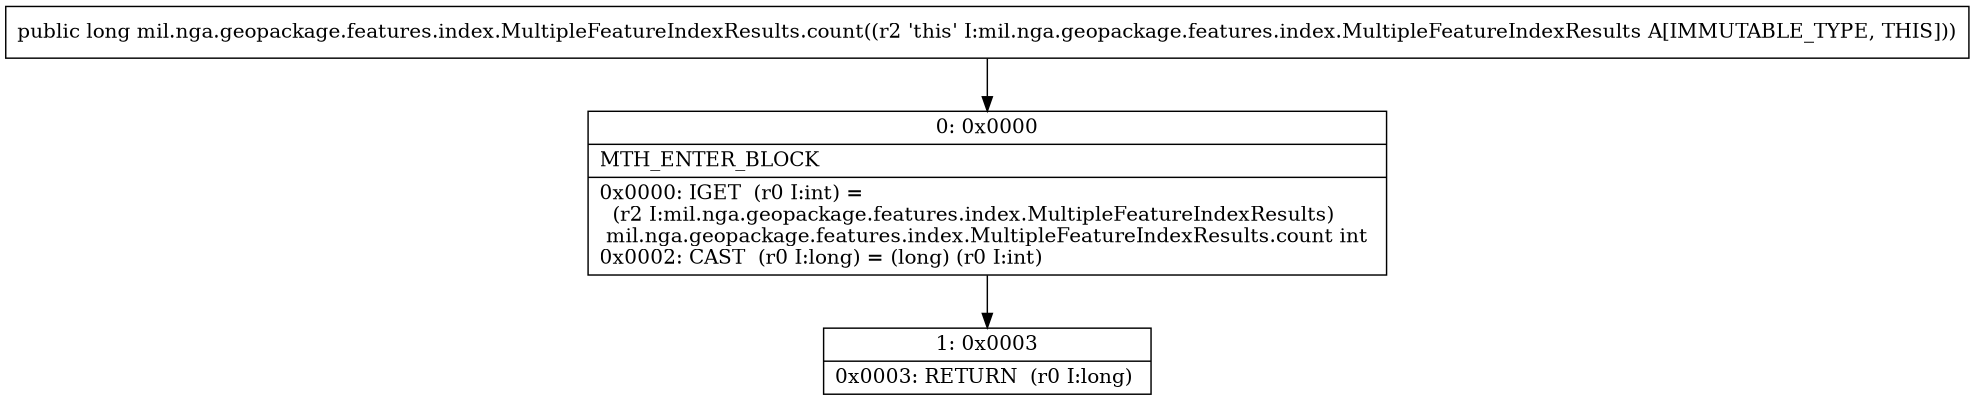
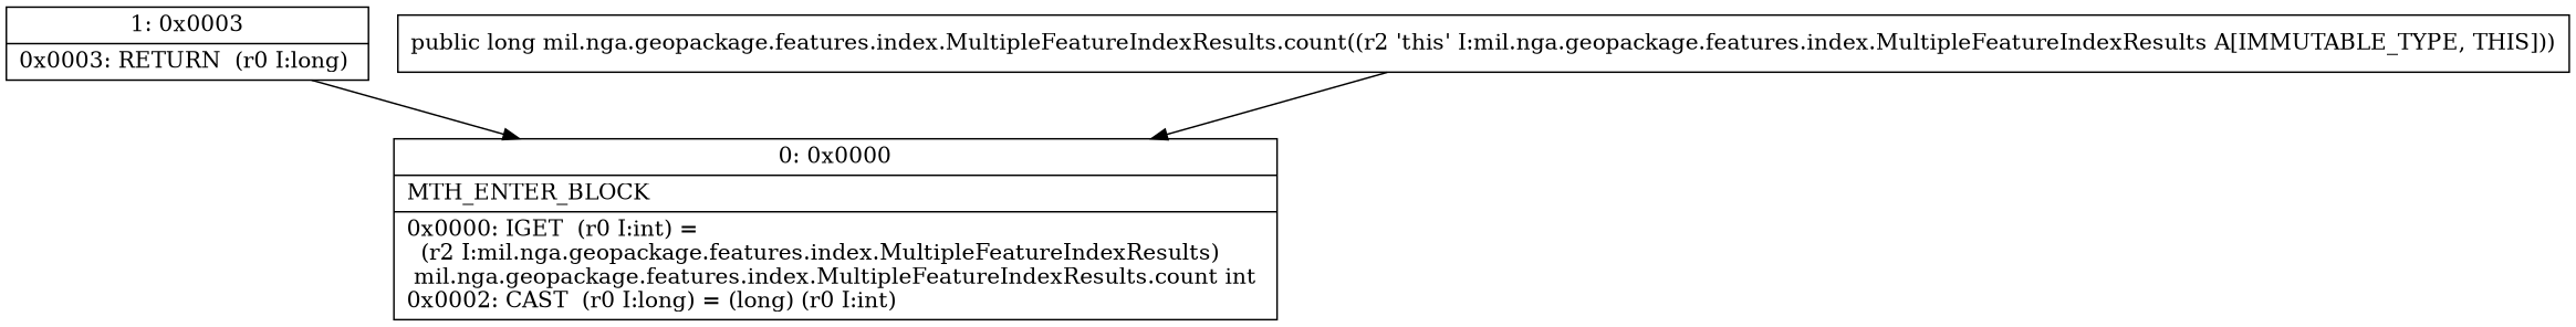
  digraph {
    node [shape=record]
    n1 [label="{0\:\ 0x0000|MTH_ENTER_BLOCK\l|0x0000: IGET  (r0 I:int) = \l  (r2 I:mil.nga.geopackage.features.index.MultipleFeatureIndexResults)\l mil.nga.geopackage.features.index.MultipleFeatureIndexResults.count int \l0x0002: CAST  (r0 I:long) = (long) (r0 I:int) \l}"]
    n2 [label="{1\:\ 0x0003|0x0003: RETURN  (r0 I:long) \l}"]
    n3 [label="{public long mil.nga.geopackage.features.index.MultipleFeatureIndexResults.count((r2 'this' I:mil.nga.geopackage.features.index.MultipleFeatureIndexResults A[IMMUTABLE_TYPE, THIS])) }"]
-   n1 -> n2
+   n2 -> n1
    n3 -> n1
  }
